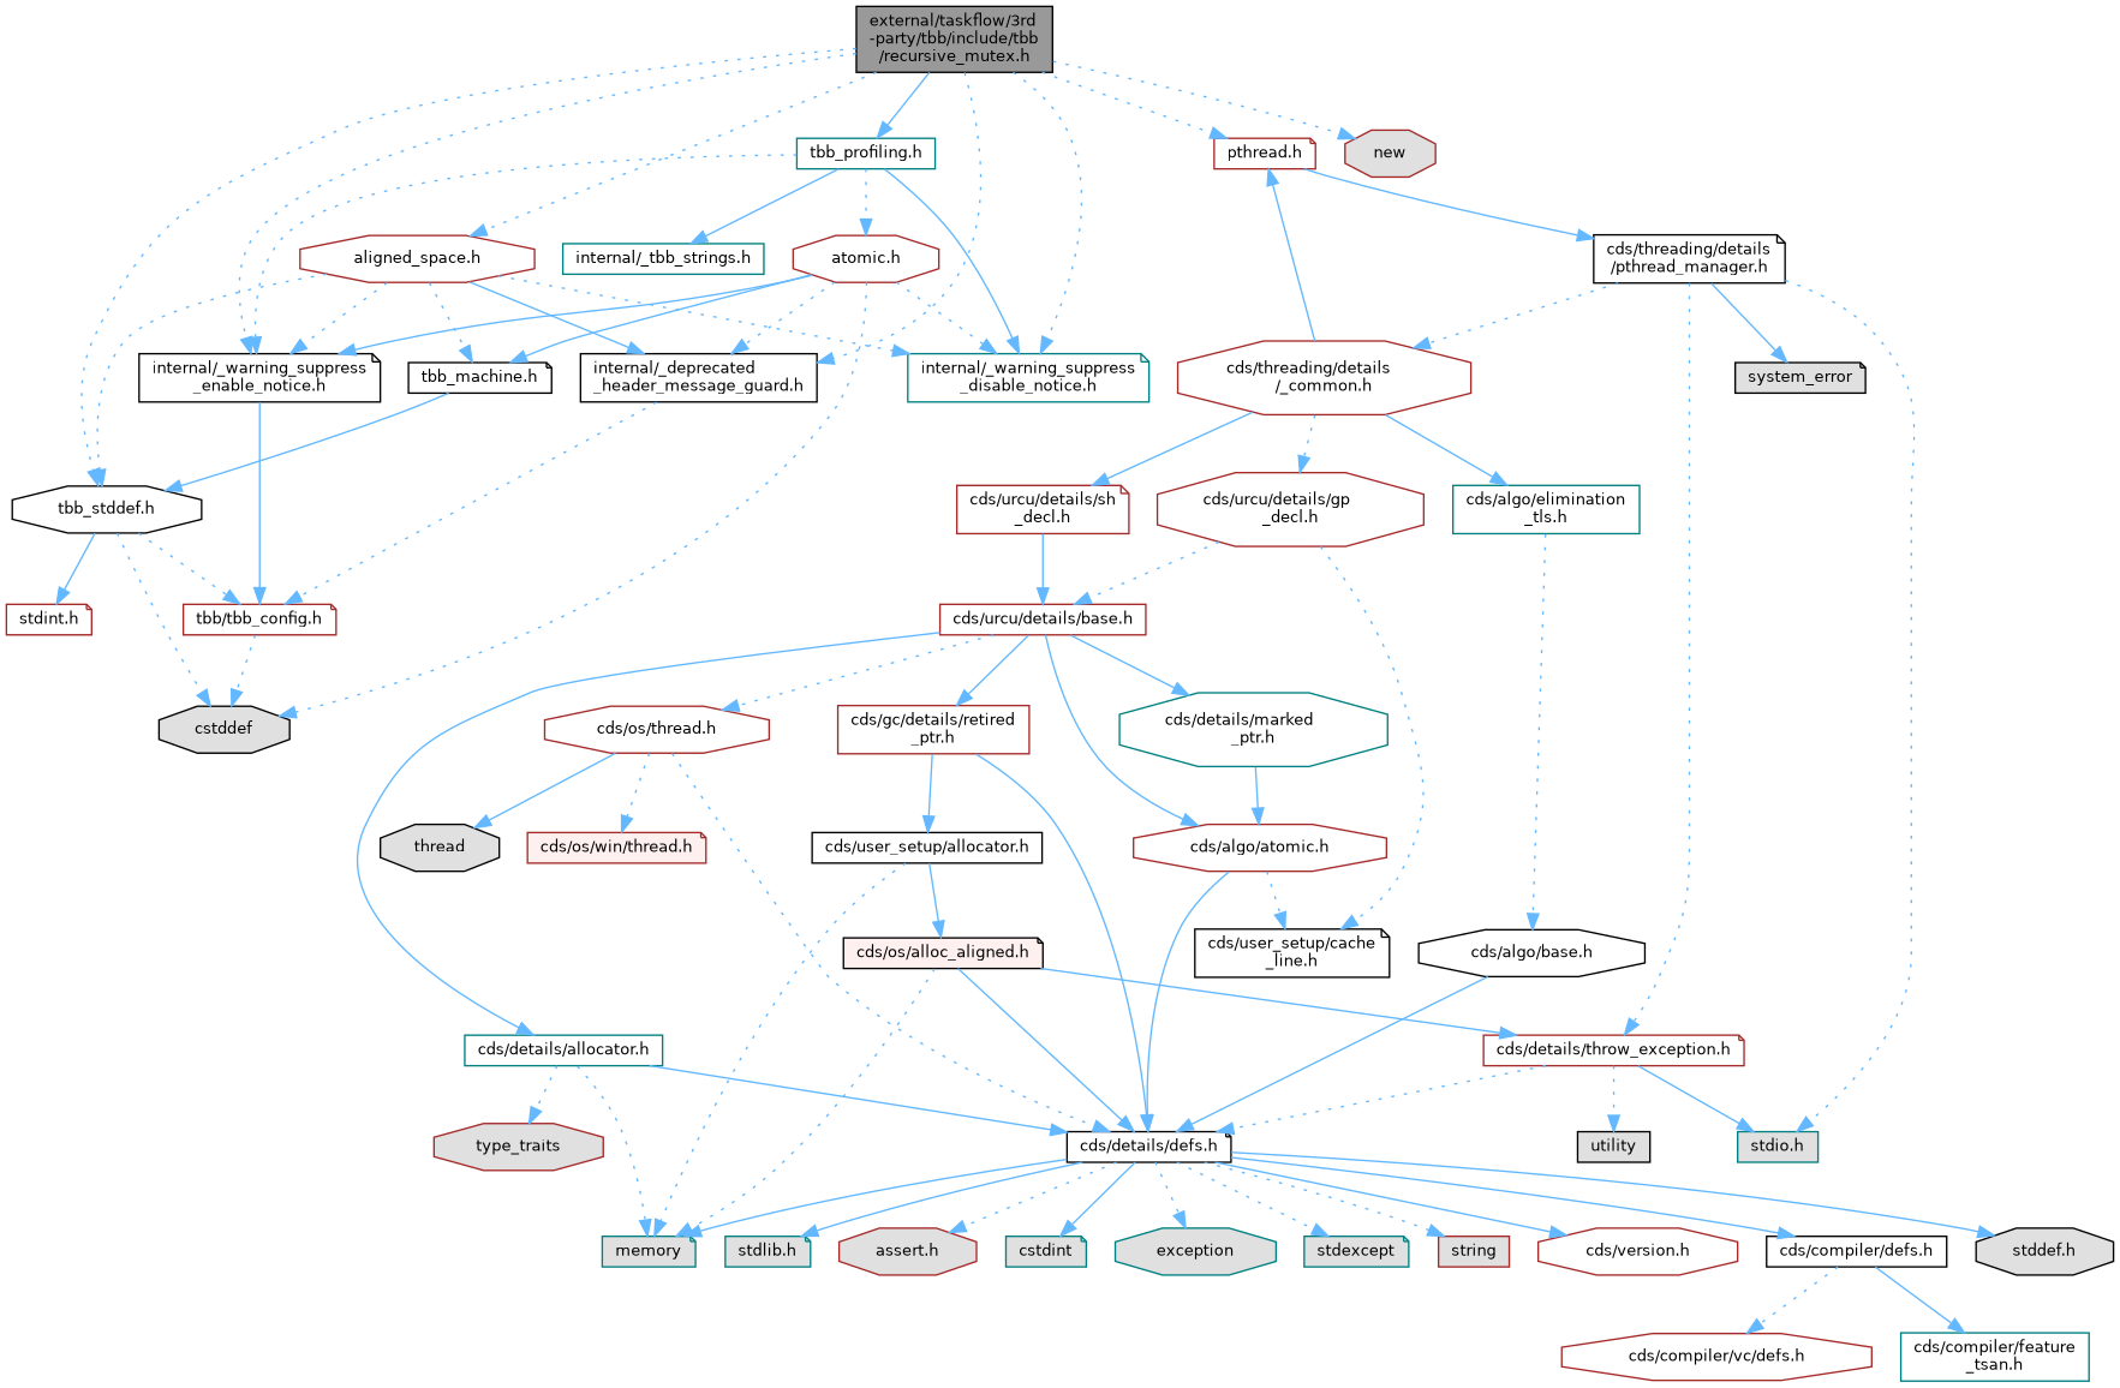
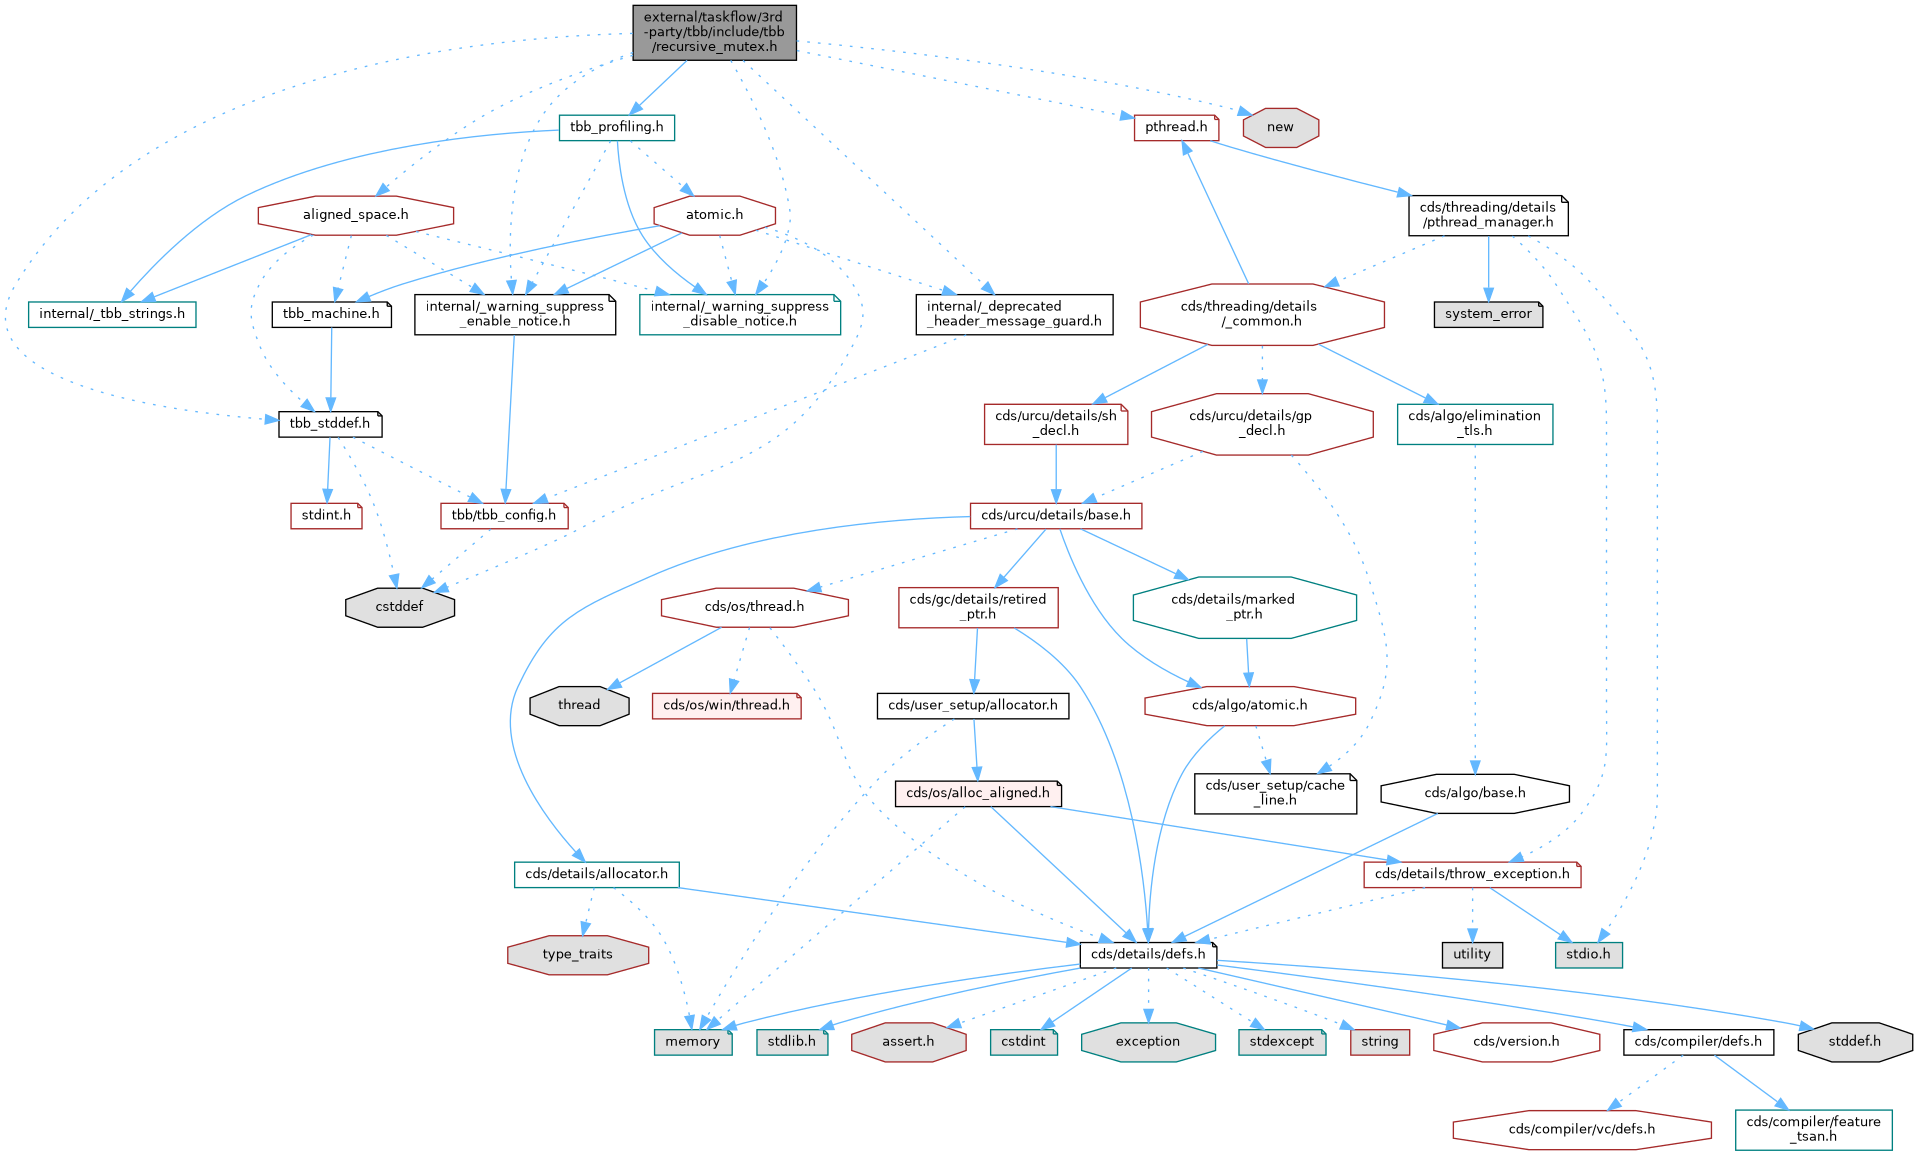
  digraph {
    node [color=brown fillcolor=white fontname=Helvetica fontsize=10 shape=note style=filled]
    edge [color=steelblue1 fontname=Helvetica fontsize=10 labelfontname=Helvetica labelfontsize=10 style=dotted]
    n1 [color=black fillcolor=grey60 fontcolor=black height=0.2 label="external/taskflow/3rd\l-party/tbb/include/tbb\l/recursive_mutex.h" shape=box width=0.4]
    n2 [color=black height=0.2 label="internal/_deprecated\l_header_message_guard.h" shape=box width=0.4]
    n3 [color=black height=0.2 label="internal/_warning_suppress\l_enable_notice.h" width=0.4]
    n4 [height=0.2 label="pthread.h" width=0.4]
    n5 [fillcolor="#E0E0E0" height=0.2 label=new shape=octagon width=0.4]
    n6 [height=0.2 label="aligned_space.h" shape=octagon width=0.4]
-   n7 [color=black height=0.2 label="tbb_stddef.h" shape=octagon width=0.4]
+   n7 [color=black height=0.2 label="tbb_stddef.h" width=0.4]
    n8 [color=teal height=0.2 label="internal/_warning_suppress\l_disable_notice.h" width=0.4]
    n9 [color=teal height=0.2 label="tbb_profiling.h" shape=box width=0.4]
    n10 [height=0.2 label="tbb/tbb_config.h" width=0.4]
    n11 [color=black height=0.2 label="cds/threading/details\l/pthread_manager.h" width=0.4]
    n12 [color=black height=0.2 label="tbb_machine.h" width=0.4]
    n13 [color=black fillcolor="#E0E0E0" height=0.2 label=cstddef shape=octagon width=0.4]
    n14 [height=0.2 label="stdint.h" width=0.4]
    n15 [color=teal height=0.2 label="internal/_tbb_strings.h" shape=box width=0.4]
    n16 [height=0.2 label="atomic.h" shape=octagon width=0.4]
    n17 [color=black fillcolor="#E0E0E0" height=0.2 label=system_error width=0.4]
    n18 [color=teal fillcolor="#E0E0E0" height=0.2 label="stdio.h" shape=box width=0.4]
    n19 [height=0.2 label="cds/threading/details\l/_common.h" shape=octagon width=0.4]
    n20 [height=0.2 label="cds/details/throw_exception.h" width=0.4]
    n21 [height=0.2 label="cds/urcu/details/gp\l_decl.h" shape=octagon width=0.4]
    n22 [height=0.2 label="cds/urcu/details/sh\l_decl.h" width=0.4]
    n23 [color=teal height=0.2 label="cds/algo/elimination\l_tls.h" shape=box width=0.4]
    n24 [color=black height=0.2 label="cds/details/defs.h" width=0.4]
    n25 [color=black fillcolor="#E0E0E0" height=0.2 label=utility shape=box width=0.4]
    n26 [height=0.2 label="cds/urcu/details/base.h" shape=box width=0.4]
    n27 [color=black height=0.2 label="cds/user_setup/cache\l_line.h" width=0.4]
    n28 [color=black height=0.2 label="cds/algo/base.h" shape=octagon width=0.4]
    n29 [height=0.2 label="cds/algo/atomic.h" shape=octagon width=0.4]
    n30 [height=0.2 label="cds/gc/details/retired\l_ptr.h" shape=box width=0.4]
    n31 [color=teal height=0.2 label="cds/details/allocator.h" shape=box width=0.4]
    n32 [height=0.2 label="cds/os/thread.h" shape=octagon width=0.4]
    n33 [color=teal height=0.2 label="cds/details/marked\l_ptr.h" shape=octagon width=0.4]
    n34 [color=black height=0.2 label="cds/user_setup/allocator.h" shape=box width=0.4]
    n35 [color=teal fillcolor="#E0E0E0" height=0.2 label=memory width=0.4]
    n36 [fillcolor="#E0E0E0" height=0.2 label=type_traits shape=octagon width=0.4]
    n37 [color=black fillcolor="#E0E0E0" height=0.2 label=thread shape=octagon width=0.4]
    n38 [fillcolor="#FFF0F0" height=0.2 label="cds/os/win/thread.h" width=0.4]
    n39 [color=black fillcolor="#E0E0E0" height=0.2 label="stddef.h" shape=octagon width=0.4]
    n40 [color=teal fillcolor="#E0E0E0" height=0.2 label="stdlib.h" width=0.4]
    n41 [fillcolor="#E0E0E0" height=0.2 label="assert.h" shape=octagon width=0.4]
    n42 [color=teal fillcolor="#E0E0E0" height=0.2 label=cstdint width=0.4]
    n43 [color=teal fillcolor="#E0E0E0" height=0.2 label=exception shape=octagon width=0.4]
    n44 [color=teal fillcolor="#E0E0E0" height=0.2 label=stdexcept width=0.4]
    n45 [fillcolor="#E0E0E0" height=0.2 label=string shape=box width=0.4]
    n46 [height=0.2 label="cds/version.h" shape=octagon width=0.4]
    n47 [color=black height=0.2 label="cds/compiler/defs.h" shape=box width=0.4]
    n48 [height=0.2 label="cds/compiler/vc/defs.h" shape=octagon width=0.4]
    n49 [color=teal height=0.2 label="cds/compiler/feature\l_tsan.h" shape=box width=0.4]
    n50 [color=black fillcolor="#FFF0F0" height=0.2 label="cds/os/alloc_aligned.h" width=0.4]
    n1 -> n2
    n1 -> n3
    n1 -> n4
    n1 -> n5
    n1 -> n6
    n1 -> n7
    n1 -> n8
    n1 -> n9 [style=solid]
    n2 -> n10
    n3 -> n10 [style=solid]
    n4 -> n11 [style=solid]
-   n6 -> n2 [style=solid]
+   n6 -> n15 [style=solid]
    n6 -> n3
    n6 -> n7
    n6 -> n8
    n6 -> n12
    n7 -> n10
    n7 -> n13
    n7 -> n14 [style=solid]
    n9 -> n3
    n9 -> n8 [style=solid]
    n9 -> n15 [style=solid]
    n9 -> n16
    n10 -> n13
    n11 -> n17 [style=solid]
    n11 -> n18
    n11 -> n19
    n11 -> n20
    n12 -> n7 [style=solid]
    n16 -> n2
    n16 -> n3 [style=solid]
    n16 -> n8
    n16 -> n12 [style=solid]
    n16 -> n13
    n19 -> n4 [style=solid]
    n19 -> n21
    n19 -> n22 [style=solid]
    n19 -> n23 [style=solid]
    n20 -> n18 [style=solid]
    n20 -> n24
    n20 -> n25
    n21 -> n26
    n21 -> n27
    n22 -> n26 [style=solid]
    n23 -> n28
    n24 -> n35 [style=solid]
    n24 -> n39 [style=solid]
    n24 -> n40 [style=solid]
    n24 -> n41
    n24 -> n42 [style=solid]
    n24 -> n43
    n24 -> n44
    n24 -> n45
    n24 -> n46 [style=solid]
    n24 -> n47 [style=solid]
    n26 -> n29 [style=solid]
    n26 -> n30 [style=solid]
    n26 -> n31 [style=solid]
    n26 -> n32
    n26 -> n33 [style=solid]
    n28 -> n24 [style=solid]
    n29 -> n24 [style=solid]
    n29 -> n27
    n30 -> n24 [style=solid]
    n30 -> n34 [style=solid]
    n31 -> n24 [style=solid]
    n31 -> n35
    n31 -> n36
    n32 -> n24
    n32 -> n37 [style=solid]
    n32 -> n38
    n33 -> n29 [style=solid]
    n34 -> n35
    n34 -> n50 [style=solid]
    n47 -> n48
    n47 -> n49 [style=solid]
    n50 -> n20 [style=solid]
    n50 -> n24 [style=solid]
    n50 -> n35
  }
